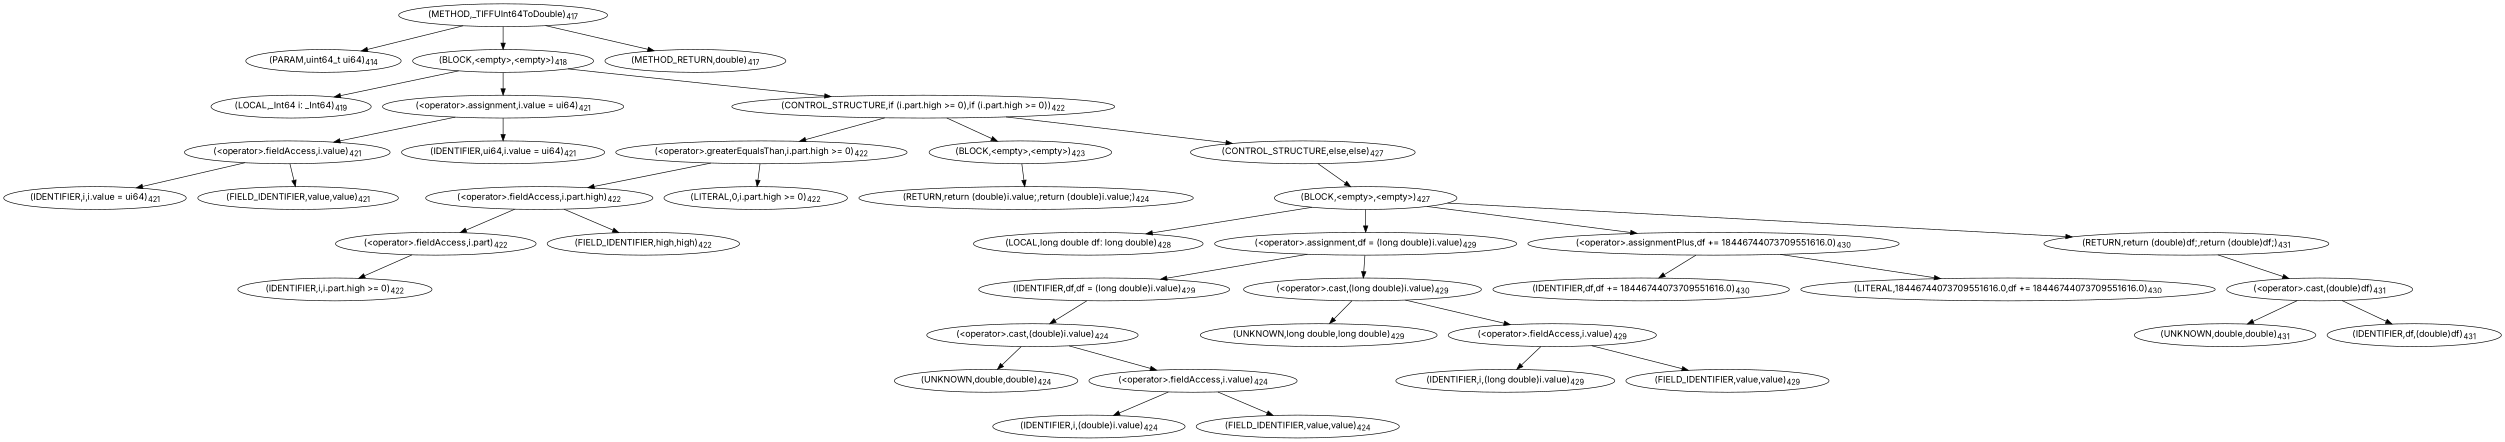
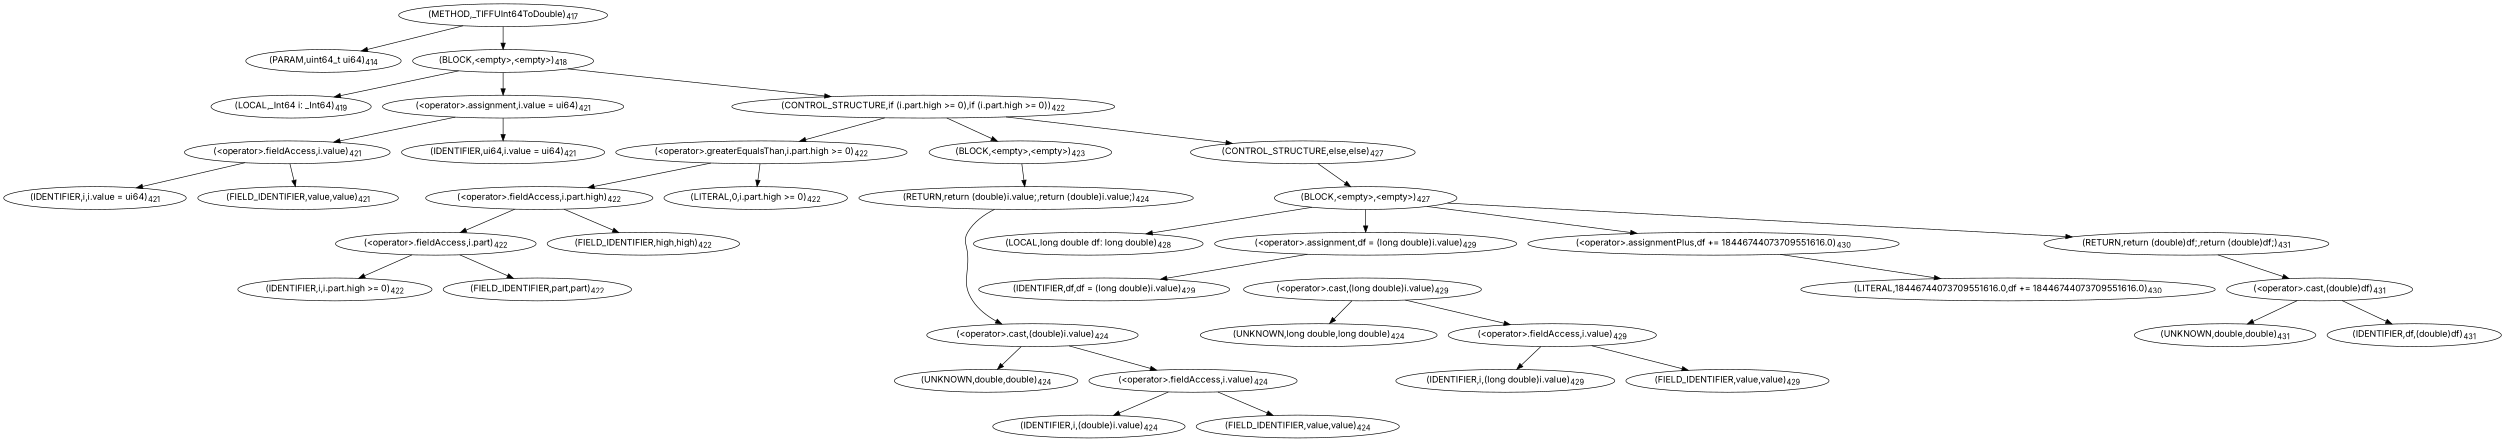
  digraph {
    fontname=Inter
    node [fontname=Inter]
    edge [fontname=Inter]
    n1 [label=<(METHOD,_TIFFUInt64ToDouble)<SUB>417</SUB>>]
    n2 [label=<(PARAM,uint64_t ui64)<SUB>414</SUB>>]
    n3 [label=<(BLOCK,&lt;empty&gt;,&lt;empty&gt;)<SUB>418</SUB>>]
-   n4 [label=<(METHOD_RETURN,double)<SUB>417</SUB>>]
    n5 [label=<(LOCAL,_Int64 i: _Int64)<SUB>419</SUB>>]
    n6 [label=<(&lt;operator&gt;.assignment,i.value = ui64)<SUB>421</SUB>>]
    n7 [label=<(CONTROL_STRUCTURE,if (i.part.high &gt;= 0),if (i.part.high &gt;= 0))<SUB>422</SUB>>]
    n8 [label=<(&lt;operator&gt;.fieldAccess,i.value)<SUB>421</SUB>>]
    n9 [label=<(IDENTIFIER,ui64,i.value = ui64)<SUB>421</SUB>>]
    n10 [label=<(&lt;operator&gt;.greaterEqualsThan,i.part.high &gt;= 0)<SUB>422</SUB>>]
    n11 [label=<(BLOCK,&lt;empty&gt;,&lt;empty&gt;)<SUB>423</SUB>>]
    n12 [label=<(CONTROL_STRUCTURE,else,else)<SUB>427</SUB>>]
    n13 [label=<(IDENTIFIER,i,i.value = ui64)<SUB>421</SUB>>]
    n14 [label=<(FIELD_IDENTIFIER,value,value)<SUB>421</SUB>>]
    n15 [label=<(&lt;operator&gt;.fieldAccess,i.part.high)<SUB>422</SUB>>]
    n16 [label=<(LITERAL,0,i.part.high &gt;= 0)<SUB>422</SUB>>]
    n17 [label=<(RETURN,return (double)i.value;,return (double)i.value;)<SUB>424</SUB>>]
    n18 [label=<(BLOCK,&lt;empty&gt;,&lt;empty&gt;)<SUB>427</SUB>>]
    n19 [label=<(&lt;operator&gt;.fieldAccess,i.part)<SUB>422</SUB>>]
    n20 [label=<(FIELD_IDENTIFIER,high,high)<SUB>422</SUB>>]
    n21 [label=<(IDENTIFIER,i,i.part.high &gt;= 0)<SUB>422</SUB>>]
+   n22 [label=<(FIELD_IDENTIFIER,part,part)<SUB>422</SUB>>]
    n23 [label=<(&lt;operator&gt;.cast,(double)i.value)<SUB>424</SUB>>]
    n24 [label=<(UNKNOWN,double,double)<SUB>424</SUB>>]
    n25 [label=<(&lt;operator&gt;.fieldAccess,i.value)<SUB>424</SUB>>]
    n26 [label=<(IDENTIFIER,i,(double)i.value)<SUB>424</SUB>>]
    n27 [label=<(FIELD_IDENTIFIER,value,value)<SUB>424</SUB>>]
    n28 [label=<(LOCAL,long double df: long double)<SUB>428</SUB>>]
    n29 [label=<(&lt;operator&gt;.assignment,df = (long double)i.value)<SUB>429</SUB>>]
    n30 [label=<(&lt;operator&gt;.assignmentPlus,df += 18446744073709551616.0)<SUB>430</SUB>>]
    n31 [label=<(RETURN,return (double)df;,return (double)df;)<SUB>431</SUB>>]
    n32 [label=<(IDENTIFIER,df,df = (long double)i.value)<SUB>429</SUB>>]
    n33 [label=<(&lt;operator&gt;.cast,(long double)i.value)<SUB>429</SUB>>]
-   n34 [label=<(IDENTIFIER,df,df += 18446744073709551616.0)<SUB>430</SUB>>]
    n35 [label=<(LITERAL,18446744073709551616.0,df += 18446744073709551616.0)<SUB>430</SUB>>]
    n36 [label=<(&lt;operator&gt;.cast,(double)df)<SUB>431</SUB>>]
-   n37 [label=<(UNKNOWN,long double,long double)<SUB>429</SUB>>]
+   n37 [label=<(UNKNOWN,long double,long double)<SUB>424</SUB>>]
    n38 [label=<(&lt;operator&gt;.fieldAccess,i.value)<SUB>429</SUB>>]
    n39 [label=<(IDENTIFIER,i,(long double)i.value)<SUB>429</SUB>>]
    n40 [label=<(FIELD_IDENTIFIER,value,value)<SUB>429</SUB>>]
    n41 [label=<(UNKNOWN,double,double)<SUB>431</SUB>>]
    n42 [label=<(IDENTIFIER,df,(double)df)<SUB>431</SUB>>]
    n1 -> n2
    n1 -> n3
-   n1 -> n4
    n3 -> n5
    n3 -> n6
    n3 -> n7
    n6 -> n8
    n6 -> n9
    n7 -> n10
    n7 -> n11
    n7 -> n12
    n8 -> n13
    n8 -> n14
    n10 -> n15
    n10 -> n16
    n11 -> n17
    n12 -> n18
    n15 -> n19
    n15 -> n20
-   n32 -> n23
+   n17 -> n23
    n18 -> n28
    n18 -> n29
    n18 -> n30
    n18 -> n31
    n19 -> n21
+   n19 -> n22
    n23 -> n24
    n23 -> n25
    n25 -> n26
    n25 -> n27
    n29 -> n32
-   n29 -> n33
-   n30 -> n34
    n30 -> n35
    n31 -> n36
    n33 -> n37
    n33 -> n38
    n36 -> n41
    n36 -> n42
    n38 -> n39
    n38 -> n40
  }
